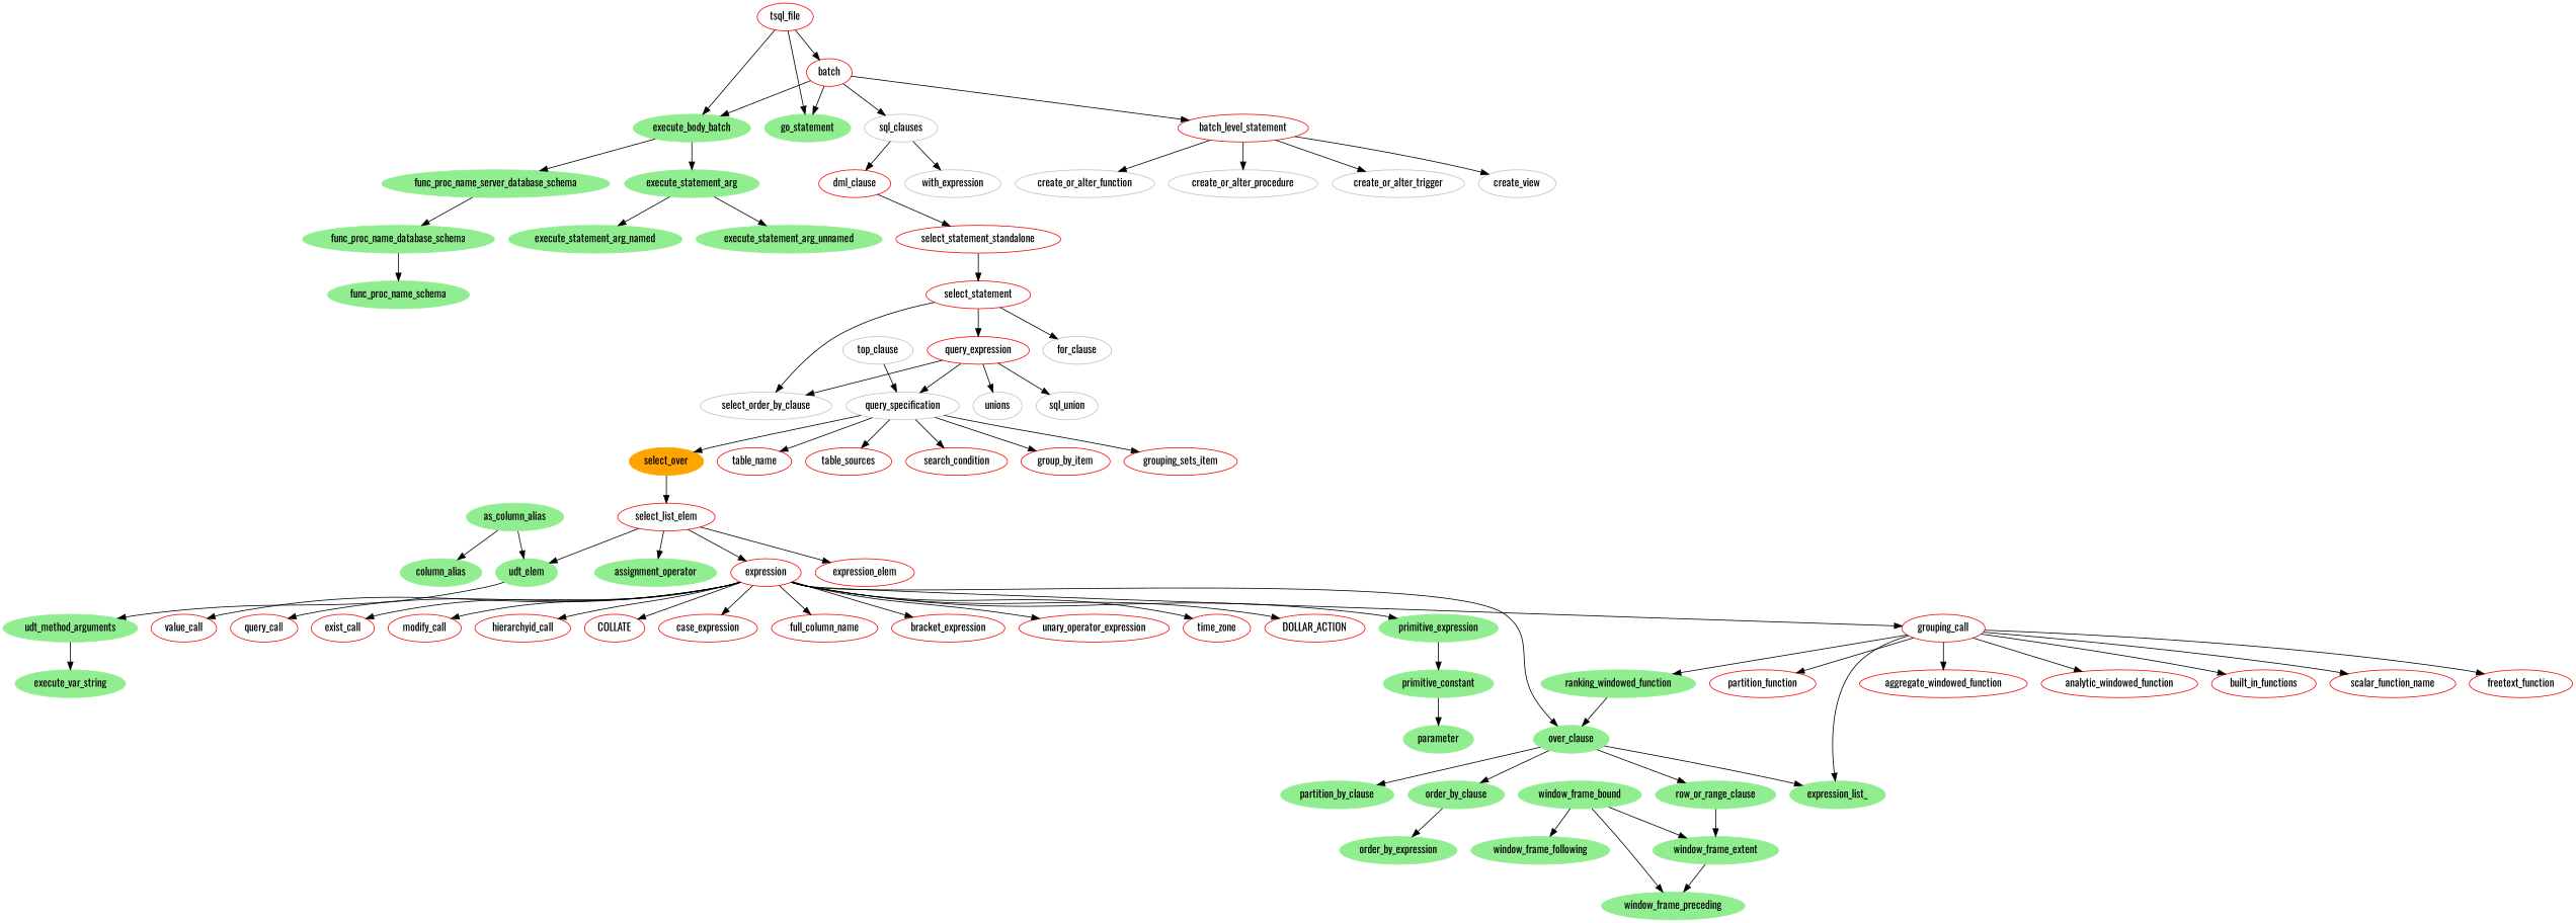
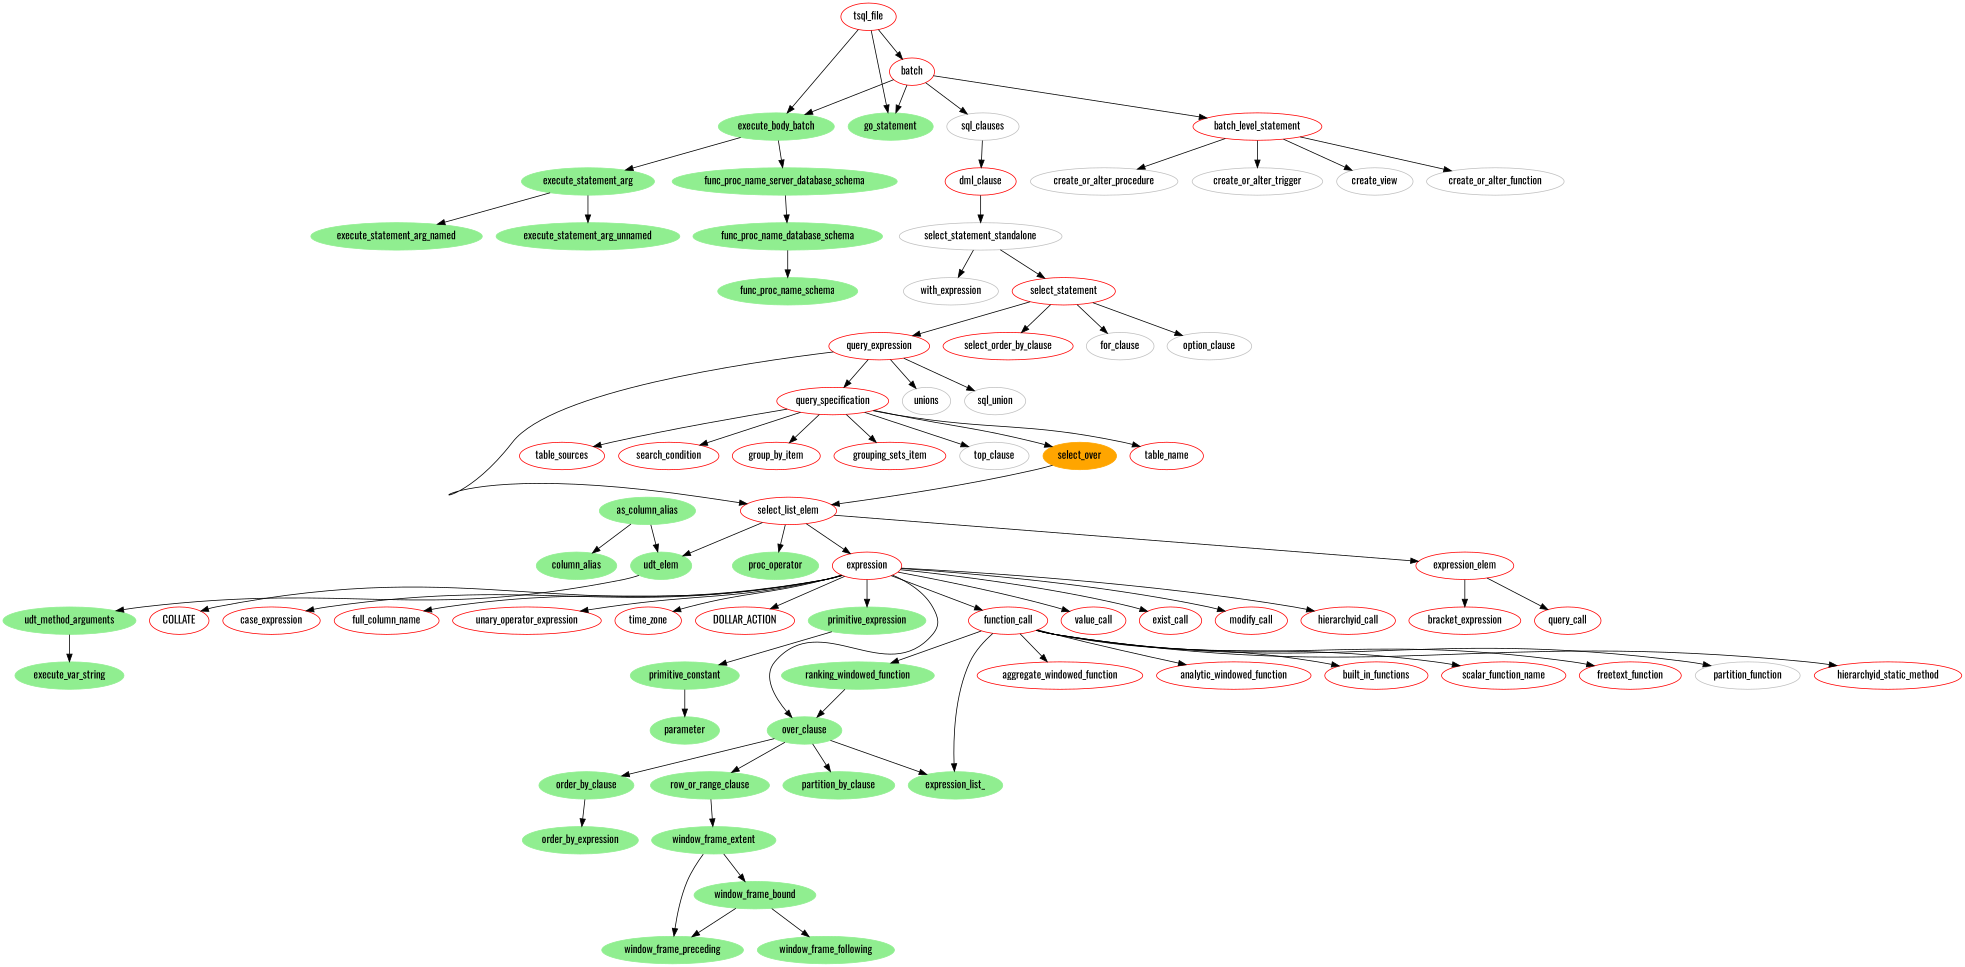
  digraph {
    fontname=Oswald
    node [color=red fontname=Oswald]
    edge [fontname=Oswald]
    tsql_file
    batch
    execute_body_batch [color=lightgreen style=filled]
    go_statement [color=lightgreen style=filled]
    sql_clauses [color=gray]
    batch_level_statement
    func_proc_name_server_database_schema [color=lightgreen style=filled]
    execute_statement_arg [color=lightgreen style=filled]
    dml_clause
    create_or_alter_function [color=gray]
    create_or_alter_procedure [color=gray]
    create_or_alter_trigger [color=gray]
    create_view [color=gray]
    func_proc_name_database_schema [color=lightgreen style=filled]
    execute_statement_arg_named [color=lightgreen style=filled]
    execute_statement_arg_unnamed [color=lightgreen style=filled]
-   select_statement_standalone
+   select_statement_standalone [color=gray]
    func_proc_name_schema [color=lightgreen style=filled]
    select_statement
    with_expression [color=gray]
    query_expression
-   select_order_by_clause [color=gray]
+   select_order_by_clause
    for_clause [color=gray]
-   query_specification [color=gray]
+   option_clause [color=gray]
+   query_specification
    unions [color=gray]
    sql_union [color=gray]
    top_clause [color=gray]
    n29 [color=orange label=select_over style=filled]
    table_name
    table_sources
    search_condition
    group_by_item
    grouping_sets_item
    select_list_elem
-   assignment_operator [color=lightgreen style=filled]
+   assignment_operator [color=lightgreen style=filled label=proc_operator]
    udt_elem [color=lightgreen style=filled]
    expression
    expression_elem
    udt_method_arguments [color=lightgreen style=filled]
    primitive_expression [color=lightgreen style=filled]
-   function_call [label=grouping_call]
+   function_call
    value_call
    query_call
    exist_call
    modify_call
    hierarchyid_call
    COLLATE
    case_expression
    full_column_name
    bracket_expression
    unary_operator_expression
    time_zone
    over_clause [color=lightgreen style=filled]
    DOLLAR_ACTION
    execute_var_string [color=lightgreen style=filled]
    as_column_alias [color=lightgreen style=filled]
    column_alias [color=lightgreen style=filled]
    primitive_constant [color=lightgreen style=filled]
    ranking_windowed_function [color=lightgreen style=filled]
    aggregate_windowed_function
    analytic_windowed_function
    built_in_functions
    scalar_function_name
    freetext_function
-   partition_function
+   partition_function [color=gray]
+   hierarchyid_static_method
    expression_list_ [color=lightgreen style=filled]
    row_or_range_clause [color=lightgreen style=filled]
    partition_by_clause [color=lightgreen style=filled]
    order_by_clause [color=lightgreen style=filled]
    parameter [color=lightgreen style=filled]
    window_frame_extent [color=lightgreen style=filled]
    order_by_expression [color=lightgreen style=filled]
    window_frame_preceding [color=lightgreen style=filled]
    window_frame_bound [color=lightgreen style=filled]
    window_frame_following [color=lightgreen style=filled]
    tsql_file -> batch
    tsql_file -> execute_body_batch
    tsql_file -> go_statement
    batch -> execute_body_batch
    batch -> go_statement
    batch -> sql_clauses
    batch -> batch_level_statement
    execute_body_batch -> func_proc_name_server_database_schema
    execute_body_batch -> execute_statement_arg
    sql_clauses -> dml_clause
    batch_level_statement -> create_or_alter_function
    batch_level_statement -> create_or_alter_procedure
    batch_level_statement -> create_or_alter_trigger
    batch_level_statement -> create_view
    func_proc_name_server_database_schema -> func_proc_name_database_schema
    execute_statement_arg -> execute_statement_arg_named
    execute_statement_arg -> execute_statement_arg_unnamed
    dml_clause -> select_statement_standalone
    func_proc_name_database_schema -> func_proc_name_schema
    select_statement_standalone -> select_statement
-   sql_clauses -> with_expression
+   select_statement_standalone -> with_expression
    select_statement -> query_expression
    select_statement -> select_order_by_clause
    select_statement -> for_clause
-   query_expression -> select_order_by_clause
+   select_statement -> option_clause
+   query_expression -> select_list_elem
    query_expression -> query_specification
    query_expression -> unions
    query_expression -> sql_union
-   top_clause -> query_specification
+   query_specification -> top_clause
    query_specification -> n29
    query_specification -> table_name
    query_specification -> table_sources
    query_specification -> search_condition
    query_specification -> group_by_item
    query_specification -> grouping_sets_item
    n29 -> select_list_elem
    select_list_elem -> assignment_operator
    select_list_elem -> udt_elem
    select_list_elem -> expression
    select_list_elem -> expression_elem
    udt_elem -> udt_method_arguments
    expression -> primitive_expression
    expression -> function_call
    expression -> value_call
-   expression -> query_call
+   expression_elem -> query_call
    expression -> exist_call
    expression -> modify_call
    expression -> hierarchyid_call
    expression -> COLLATE
    expression -> case_expression
    expression -> full_column_name
-   expression -> bracket_expression
+   expression_elem -> bracket_expression
    expression -> unary_operator_expression
    expression -> time_zone
    expression -> over_clause
    expression -> DOLLAR_ACTION
    udt_method_arguments -> execute_var_string
    primitive_expression -> primitive_constant
    function_call -> ranking_windowed_function
    function_call -> aggregate_windowed_function
    function_call -> analytic_windowed_function
    function_call -> built_in_functions
    function_call -> scalar_function_name
    function_call -> freetext_function
    function_call -> partition_function
+   function_call -> hierarchyid_static_method
    function_call -> expression_list_
    over_clause -> expression_list_
    over_clause -> row_or_range_clause
    over_clause -> partition_by_clause
    over_clause -> order_by_clause
    as_column_alias -> udt_elem
    as_column_alias -> column_alias
    primitive_constant -> parameter
    ranking_windowed_function -> over_clause
    row_or_range_clause -> window_frame_extent
    order_by_clause -> order_by_expression
    window_frame_extent -> window_frame_preceding
-   window_frame_bound -> window_frame_extent
+   window_frame_extent -> window_frame_bound
    window_frame_bound -> window_frame_preceding
    window_frame_bound -> window_frame_following
  }
